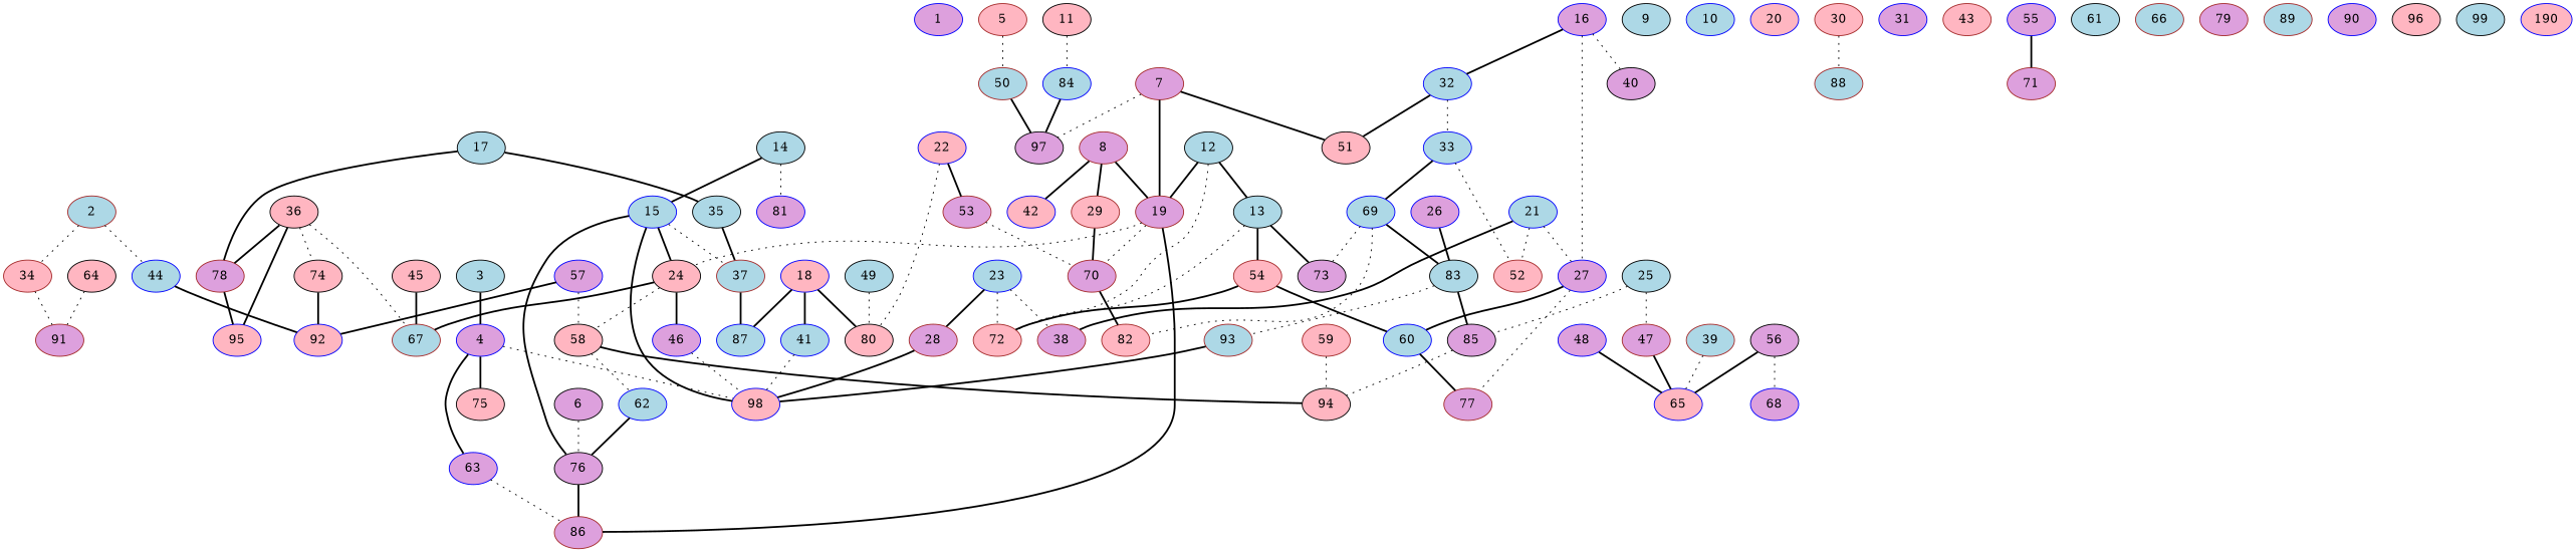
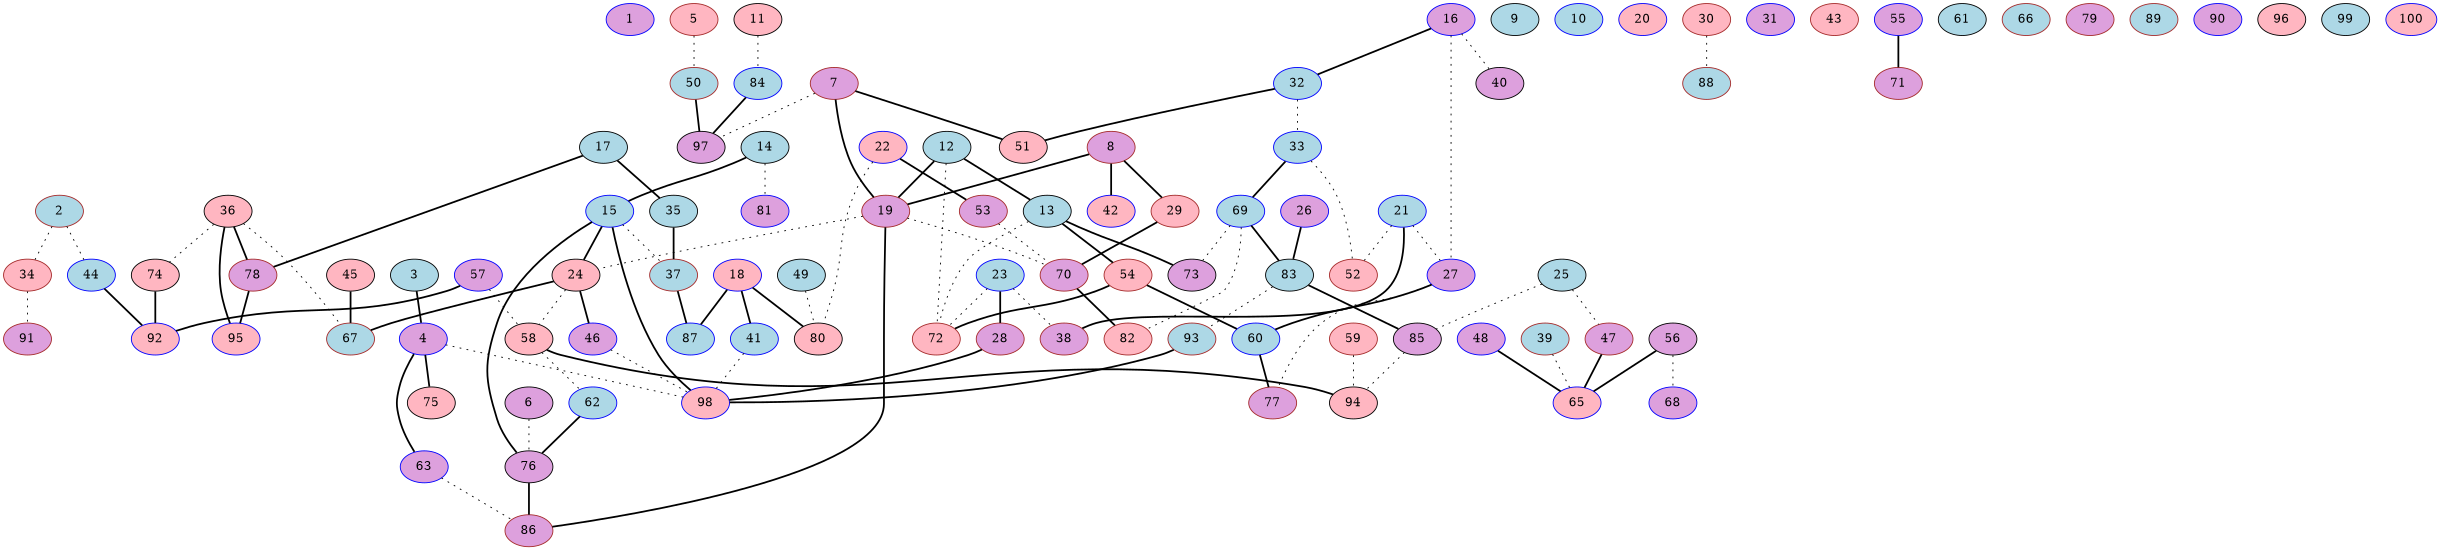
  graph {
    node [color=blue fillcolor=plum style=filled]
    edge [style=bold]
    1
    2 [color=brown fillcolor=lightblue]
    34 [color=brown fillcolor=lightpink]
    44 [fillcolor=lightblue]
    91 [color=brown]
    92 [fillcolor=lightpink]
    3 [color=black fillcolor=lightblue]
    4
    63
    75 [color=black fillcolor=lightpink]
    98 [fillcolor=lightpink]
    86 [color=brown]
    5 [color=brown fillcolor=lightpink]
    50 [color=brown fillcolor=lightblue]
    97 [color=black]
    6 [color=black]
    76 [color=black]
    7 [color=brown]
    19 [color=brown]
    51 [color=black fillcolor=lightpink]
    24 [color=black fillcolor=lightpink]
    70 [color=brown]
    8 [color=brown]
    29 [color=brown fillcolor=lightpink]
    42 [fillcolor=lightpink]
    9 [color=black fillcolor=lightblue]
    10 [fillcolor=lightblue]
    11 [color=black fillcolor=lightpink]
    84 [fillcolor=lightblue]
    12 [color=black fillcolor=lightblue]
    13 [color=black fillcolor=lightblue]
    72 [color=brown fillcolor=lightpink]
    54 [color=brown fillcolor=lightpink]
    73 [color=black]
    60 [fillcolor=lightblue]
    14 [color=black fillcolor=lightblue]
    15 [fillcolor=lightblue]
    81
    37 [color=brown fillcolor=lightblue]
    46
    58 [color=black fillcolor=lightpink]
    67 [color=brown fillcolor=lightblue]
    87 [fillcolor=lightblue]
    16
    27
    32 [fillcolor=lightblue]
    40 [color=black]
    77 [color=brown]
    33 [fillcolor=lightblue]
    17 [color=black fillcolor=lightblue]
    35 [color=black fillcolor=lightblue]
    78 [color=brown]
    95 [fillcolor=lightpink]
    18 [fillcolor=lightpink]
    41 [fillcolor=lightblue]
    80 [color=black fillcolor=lightpink]
    82 [color=brown fillcolor=lightpink]
    20 [fillcolor=lightpink]
    21 [fillcolor=lightblue]
    38 [color=brown]
    52 [color=brown fillcolor=lightpink]
    22 [fillcolor=lightpink]
    53 [color=brown]
    23 [fillcolor=lightblue]
    28 [color=brown]
    62 [fillcolor=lightblue]
    94 [color=black fillcolor=lightpink]
    25 [color=black fillcolor=lightblue]
    47 [color=brown]
    85 [color=black]
    65 [fillcolor=lightpink]
    83 [color=black fillcolor=lightblue]
    26
    93 [color=brown fillcolor=lightblue]
    30 [color=brown fillcolor=lightpink]
    88 [color=brown fillcolor=lightblue]
    31
    69 [fillcolor=lightblue]
    36 [color=black fillcolor=lightpink]
    74 [color=black fillcolor=lightpink]
    39 [color=brown fillcolor=lightblue]
    43 [color=brown fillcolor=lightpink]
    45 [color=black fillcolor=lightpink]
    48
    49 [color=black fillcolor=lightblue]
    71 [color=brown]
    55
    56 [color=black]
    68
    57
    59 [color=brown fillcolor=lightpink]
    61 [color=black fillcolor=lightblue]
-   64 [color=black fillcolor=lightpink]
    66 [color=brown fillcolor=lightblue]
    79 [color=brown]
    89 [color=brown fillcolor=lightblue]
    90
    96 [color=black fillcolor=lightpink]
    99 [color=black fillcolor=lightblue]
-   100 [fillcolor=lightpink label=190]
+   100 [fillcolor=lightpink]
    2 -- 34 [style=dotted]
    2 -- 44 [style=dotted]
    34 -- 91 [style=dotted]
    44 -- 92
    3 -- 4
    4 -- 63
    4 -- 75
    4 -- 98 [style=dotted]
    63 -- 86 [style=dotted]
    5 -- 50 [style=dotted]
    50 -- 97
    6 -- 76 [style=dotted]
    76 -- 86
    7 -- 97 [style=dotted]
    7 -- 19
    7 -- 51
    19 -- 86
    19 -- 24 [style=dotted]
    19 -- 70 [style=dotted]
    24 -- 46
    24 -- 58 [style=dotted]
    24 -- 67
    70 -- 82
    8 -- 19
    8 -- 29
    8 -- 42
    29 -- 70
    11 -- 84 [style=dotted]
    84 -- 97
    12 -- 19
    12 -- 13
    12 -- 72 [style=dotted]
    13 -- 72 [style=dotted]
    13 -- 54
    13 -- 73
    54 -- 72
    54 -- 60
    60 -- 77
    14 -- 15
    14 -- 81 [style=dotted]
    15 -- 98
    15 -- 76
    15 -- 24
    15 -- 37 [style=dotted]
    37 -- 87
    46 -- 98 [style=dotted]
    58 -- 62 [style=dotted]
    58 -- 94
    16 -- 27 [style=dotted]
    16 -- 32
    16 -- 40 [style=dotted]
    27 -- 60
    27 -- 77 [style=dotted]
    32 -- 51
    32 -- 33 [style=dotted]
    33 -- 52 [style=dotted]
    33 -- 69
    17 -- 35
    17 -- 78
    35 -- 37
    78 -- 95
    18 -- 87
    18 -- 41
    18 -- 80
    41 -- 98 [style=dotted]
    21 -- 27 [style=dotted]
    21 -- 38
    21 -- 52 [style=dotted]
    22 -- 80 [style=dotted]
    22 -- 53
    53 -- 70 [style=dotted]
    23 -- 72 [style=dotted]
    23 -- 38 [style=dotted]
    23 -- 28
    28 -- 98
    62 -- 76
    25 -- 47 [style=dotted]
    25 -- 85 [style=dotted]
    47 -- 65
    85 -- 94 [style=dotted]
    83 -- 85
    83 -- 93 [style=dotted]
    26 -- 83
    93 -- 98
    30 -- 88 [style=dotted]
    69 -- 73 [style=dotted]
    69 -- 82 [style=dotted]
    69 -- 83
    36 -- 67 [style=dotted]
    36 -- 78
    36 -- 95
    36 -- 74 [style=dotted]
    74 -- 92
    39 -- 65 [style=dotted]
    45 -- 67
    48 -- 65
    49 -- 80 [style=dotted]
    55 -- 71
    56 -- 65
    56 -- 68 [style=dotted]
    57 -- 92
    57 -- 58 [style=dotted]
    59 -- 94 [style=dotted]
-   64 -- 91 [style=dotted]
  }
